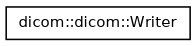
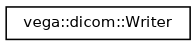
  digraph {
    rankdir=LR
-   n1 [color=black fillcolor=white fontname=Helvetica fontsize=10 height=0.2 label="dicom::dicom::Writer" shape=record style=filled width=0.4]
+   n1 [color=black fillcolor=white fontname=Helvetica fontsize=10 height=0.2 label="vega::dicom::Writer" shape=record style=filled width=0.4]
  }
